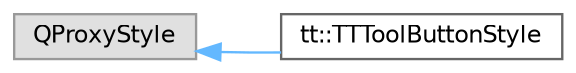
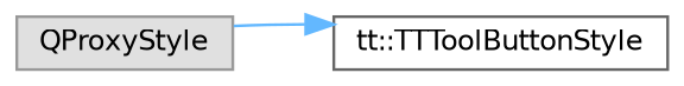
  digraph {
    rankdir=LR
    node [fontname=Helvetica fontsize=10 shape=box style=filled]
    n1 [color=grey60 fillcolor="#E0E0E0" height=0.2 label=QProxyStyle width=0.4]
    n2 [color=grey40 fillcolor=white height=0.2 label="tt::TTToolButtonStyle" width=0.4]
-   n1 -> n2 [color=steelblue1 dir=back fontname=Helvetica fontsize=10 labelfontname=Helvetica labelfontsize=10 style=solid]
+   n2 -> n1 [color=steelblue1 dir=back fontname=Helvetica fontsize=10 labelfontname=Helvetica labelfontsize=10 style=solid]
  }
